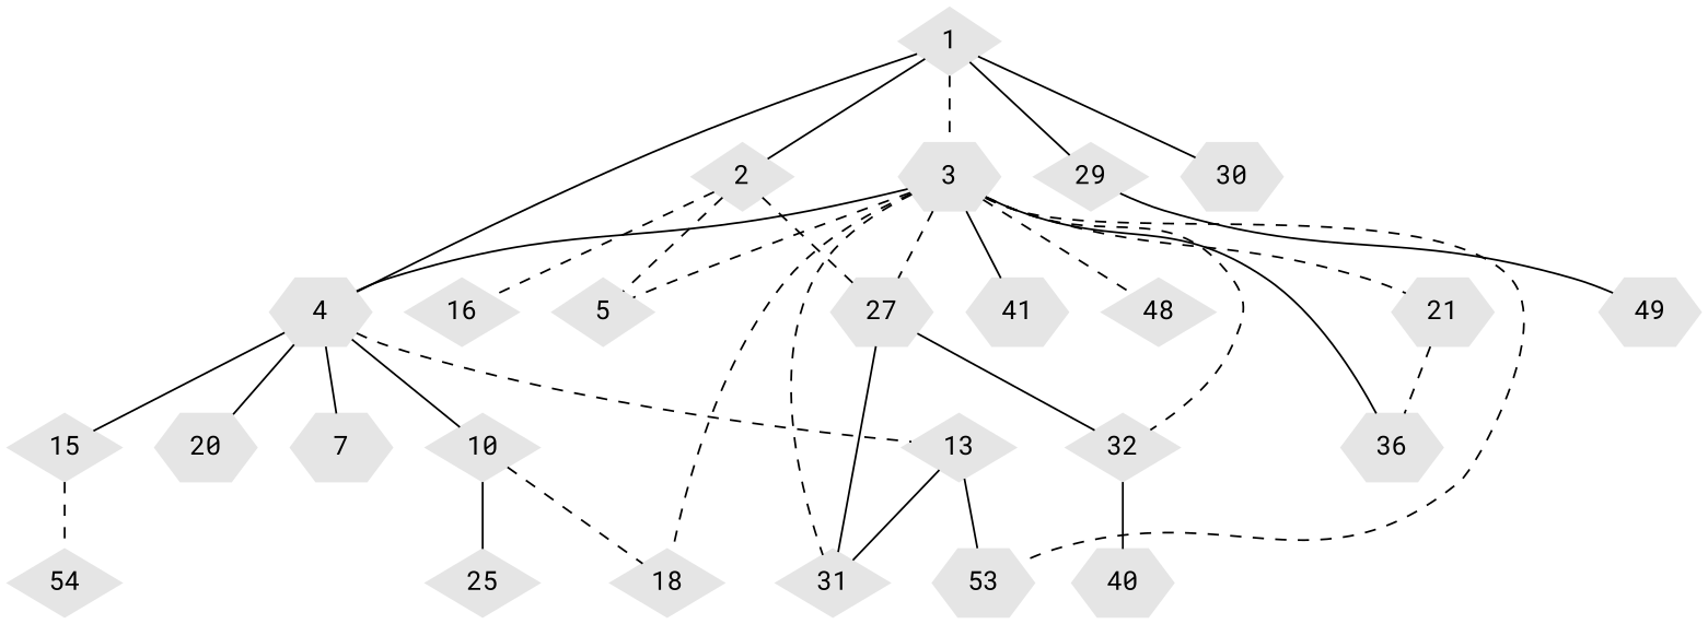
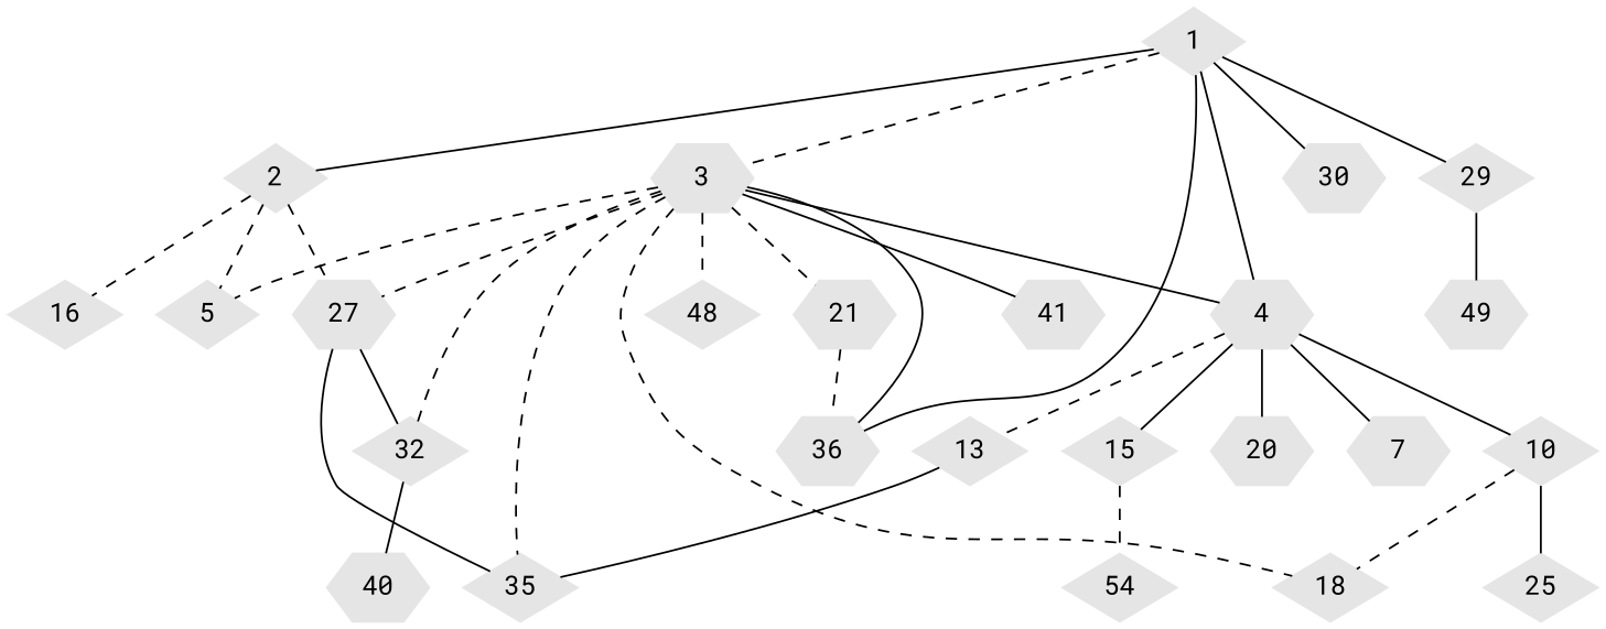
  graph {
    fontname="Roboto Mono"
    node [color=gray90 fontname="Roboto Mono" shape=diamond style=filled]
    edge [fontname="Roboto Mono" style=solid]
    1 [super="+26"]
    2
    3 [shape=hexagon super="+9"]
    4 [shape=hexagon super="+6"]
    29 [super="+35+33"]
    30 [shape=hexagon super="+46"]
    36 [shape=hexagon]
    5 [super="+16+12"]
    n9 [label=16]
    27 [shape=hexagon super="+43"]
    18 [super="+44"]
    21 [shape=hexagon super="+47+32"]
-   31
+   31 [label=35]
    n14 [label=32]
    41 [shape=hexagon]
    48
-   53 [shape=hexagon]
    7 [shape=hexagon]
    10 [super="+17+14"]
    13 [super="+45"]
    15
    20 [shape=hexagon]
    49 [shape=hexagon]
    40 [shape=hexagon]
    25 [super="+42"]
    54
    1 -- 2
    1 -- 3 [style=dashed]
    1 -- 4
    1 -- 29
    1 -- 30
+   1 -- 36
    2 -- 5 [style=dashed]
    2 -- n9 [style=dashed]
    2 -- 27 [style=dashed]
    3 -- 4
    3 -- 36
    3 -- 5 [style=dashed]
    3 -- 27 [style=dashed]
    3 -- 18 [style=dashed]
    3 -- 21 [style=dashed weight=2]
    3 -- 31 [style=dashed weight=2]
    3 -- n14 [style=dashed]
    3 -- 41
    3 -- 48 [style=dashed]
-   3 -- 53 [style=dashed]
    4 -- 7
    4 -- 10 [weight=2]
    4 -- 13 [style=dashed]
    4 -- 15
    4 -- 20
    29 -- 49
    27 -- 31
    27 -- n14
    21 -- 36 [style=dashed]
    n14 -- 40
    10 -- 18 [style=dashed]
    10 -- 25
    13 -- 31
-   13 -- 53
    15 -- 54 [style=dashed]
  }
